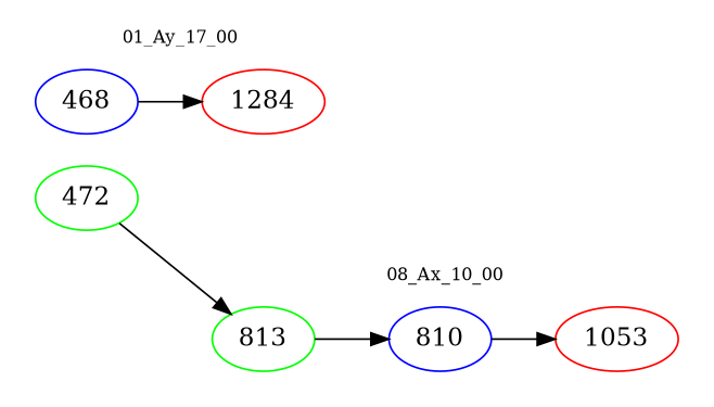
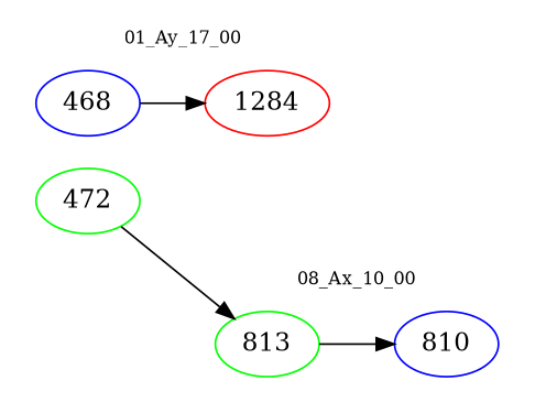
  digraph {
    rankdir=LR
    node [color=green]
    edge [color=black]
    n1 [label=472]
    n2 [color=blue label=468]
    n3 [color=red label=1284]
    n4 [label=813]
    n5 [color=blue label=810]
-   n6 [color=red label=1053]
    subgraph cluster_1 {
      color=white
      fontsize=10
      label="01_Ay_17_00"
      n1
      n2
      n3
    }
    subgraph cluster_2 {
      color=white
      fontsize=10
      label="08_Ax_10_00"
      n4
      n5
-     n6
    }
    n1 -> n4
    n2 -> n3
    n4 -> n5
-   n5 -> n6
  }
